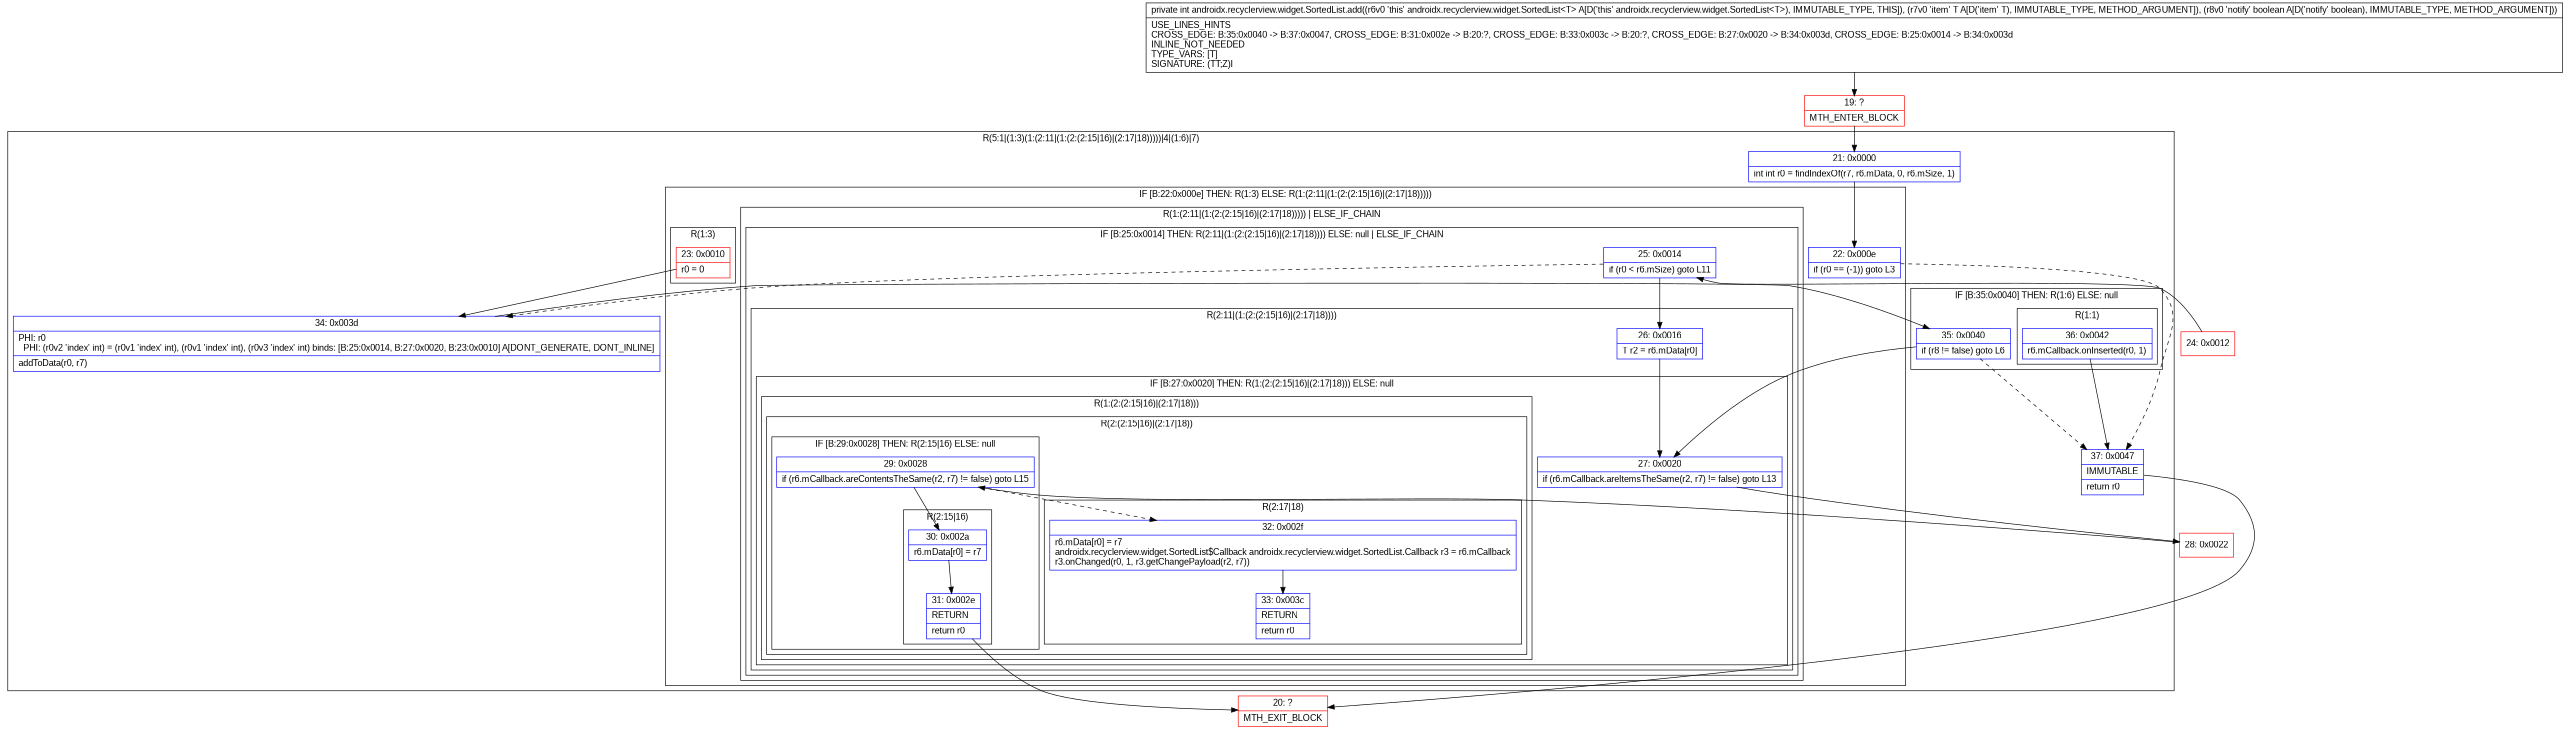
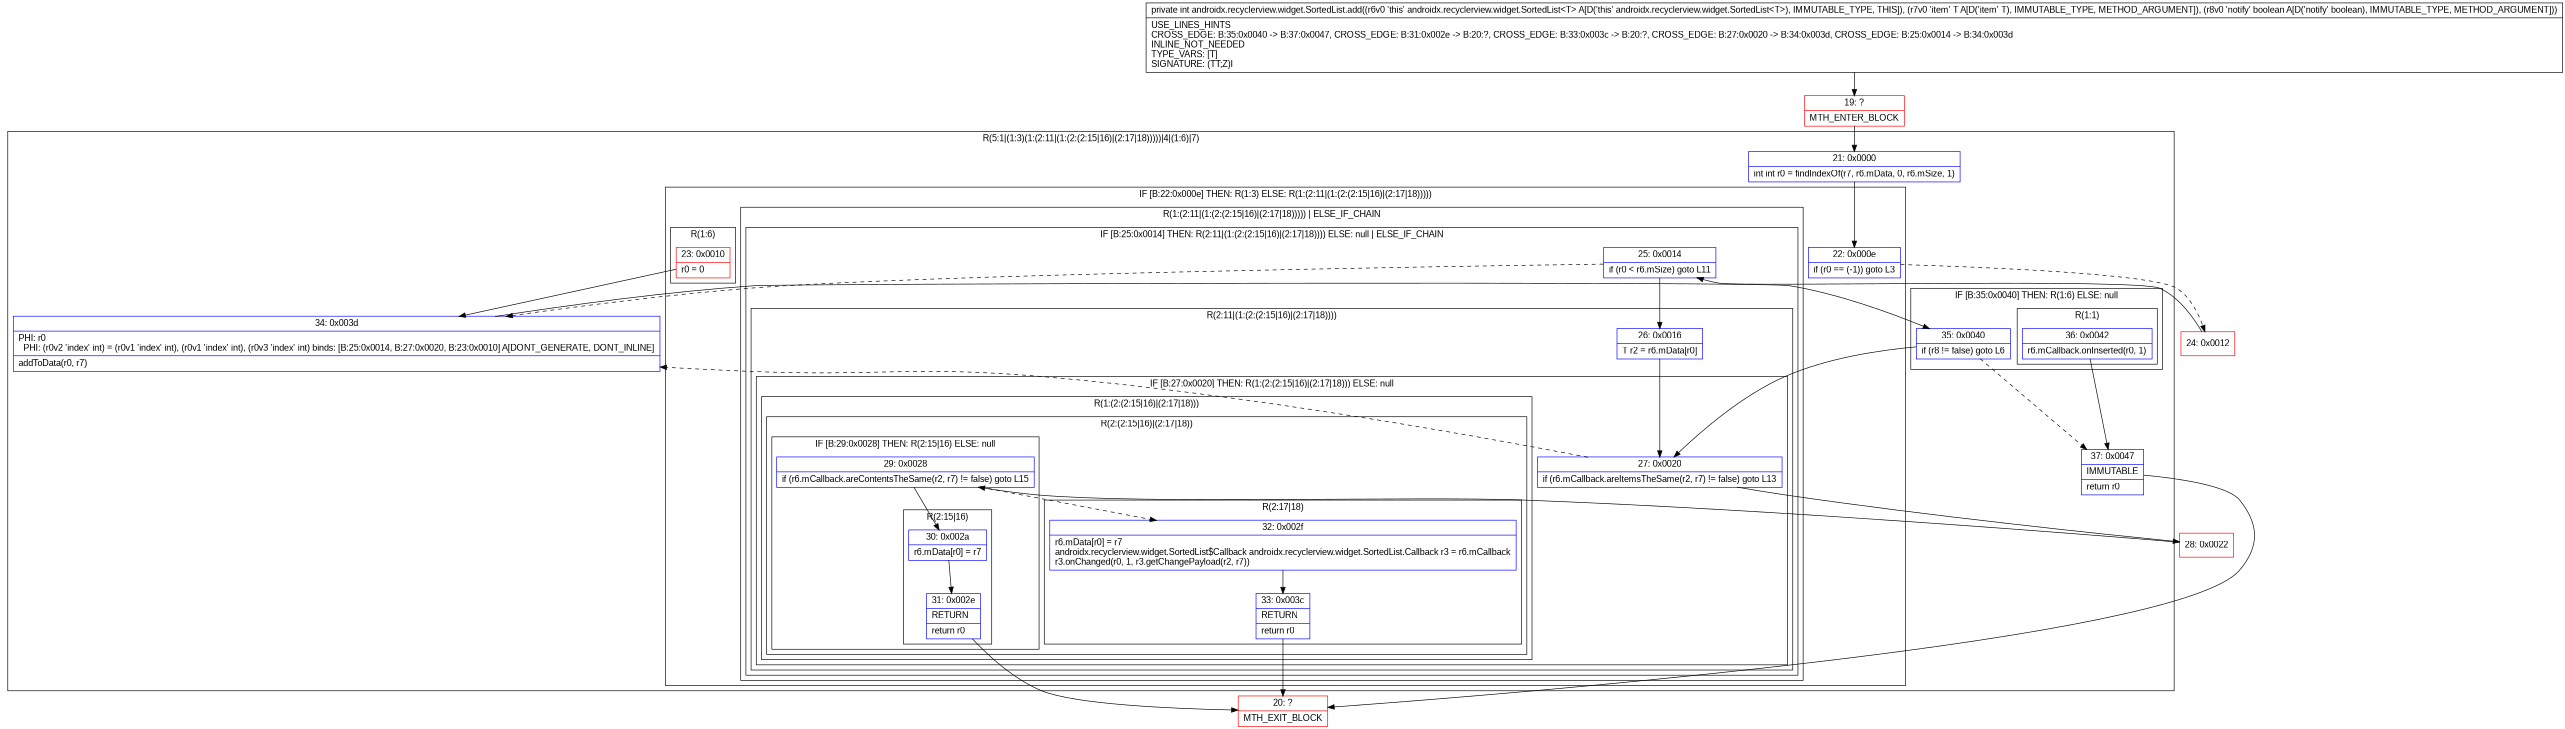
  digraph {
    fontname="Liberation Sans"
    node [color=blue fontname="Liberation Sans" shape=record]
    edge [fontname="Liberation Sans"]
    n1 [color=red label="{23\:\ 0x0010|r0 = 0\l}"]
    n2 [label="{30\:\ 0x002a|r6.mData[r0] = r7\l}"]
    n3 [label="{31\:\ 0x002e|RETURN\l|return r0\l}"]
    n4 [label="{29\:\ 0x0028|if (r6.mCallback.areContentsTheSame(r2, r7) != false) goto L15\l}"]
    n5 [label="{32\:\ 0x002f|r6.mData[r0] = r7\landroidx.recyclerview.widget.SortedList$Callback androidx.recyclerview.widget.SortedList.Callback r3 = r6.mCallback\lr3.onChanged(r0, 1, r3.getChangePayload(r2, r7))\l}"]
    n6 [label="{33\:\ 0x003c|RETURN\l|return r0\l}"]
    n7 [label="{27\:\ 0x0020|if (r6.mCallback.areItemsTheSame(r2, r7) != false) goto L13\l}"]
    n8 [label="{26\:\ 0x0016|T r2 = r6.mData[r0]\l}"]
    n9 [label="{25\:\ 0x0014|if (r0 \< r6.mSize) goto L11\l}"]
    n10 [label="{22\:\ 0x000e|if (r0 == (\-1)) goto L3\l}"]
    n11 [label="{36\:\ 0x0042|r6.mCallback.onInserted(r0, 1)\l}"]
    n12 [label="{35\:\ 0x0040|if (r8 != false) goto L6\l}"]
    n13 [label="{21\:\ 0x0000|int int r0 = findIndexOf(r7, r6.mData, 0, r6.mSize, 1)\l}"]
    n14 [label="{34\:\ 0x003d|PHI: r0 \l  PHI: (r0v2 'index' int) = (r0v1 'index' int), (r0v1 'index' int), (r0v3 'index' int) binds: [B:25:0x0014, B:27:0x0020, B:23:0x0010] A[DONT_GENERATE, DONT_INLINE]\l|addToData(r0, r7)\l}"]
    n15 [label="{37\:\ 0x0047|IMMUTABLE\l|return r0\l}"]
    n16 [color=red label="{20\:\ ?|MTH_EXIT_BLOCK\l}"]
    n17 [color=red label="{28\:\ 0x0022}"]
    n18 [color=red label="{24\:\ 0x0012}"]
    n19 [color=red label="{19\:\ ?|MTH_ENTER_BLOCK\l}"]
    n20 [label="{private int androidx.recyclerview.widget.SortedList.add((r6v0 'this' androidx.recyclerview.widget.SortedList\<T\> A[D('this' androidx.recyclerview.widget.SortedList\<T\>), IMMUTABLE_TYPE, THIS]), (r7v0 'item' T A[D('item' T), IMMUTABLE_TYPE, METHOD_ARGUMENT]), (r8v0 'notify' boolean A[D('notify' boolean), IMMUTABLE_TYPE, METHOD_ARGUMENT]))  | USE_LINES_HINTS\lCROSS_EDGE: B:35:0x0040 \-\> B:37:0x0047, CROSS_EDGE: B:31:0x002e \-\> B:20:?, CROSS_EDGE: B:33:0x003c \-\> B:20:?, CROSS_EDGE: B:27:0x0020 \-\> B:34:0x003d, CROSS_EDGE: B:25:0x0014 \-\> B:34:0x003d\lINLINE_NOT_NEEDED\lTYPE_VARS: [T]\lSIGNATURE: (TT;Z)I\l}" color=""]
    subgraph cluster_1 {
      label="R(5:1|(1:3)(1:(2:11|(1:(2:(2:15|16)|(2:17|18)))))|4|(1:6)|7)"
      n13
      n14
      n15
      subgraph cluster_2 {
        label="IF [B:22:0x000e] THEN: R(1:3) ELSE: R(1:(2:11|(1:(2:(2:15|16)|(2:17|18)))))"
        n10
        subgraph cluster_3 {
-         label="R(1:3)"
+         label="R(1:6)"
          n1
        }
        subgraph cluster_4 {
          label="R(1:(2:11|(1:(2:(2:15|16)|(2:17|18))))) | ELSE_IF_CHAIN\l"
          subgraph cluster_5 {
            label="IF [B:25:0x0014] THEN: R(2:11|(1:(2:(2:15|16)|(2:17|18)))) ELSE: null | ELSE_IF_CHAIN\l"
            n9
            subgraph cluster_6 {
              label="R(2:11|(1:(2:(2:15|16)|(2:17|18))))"
              n8
              subgraph cluster_7 {
                label="IF [B:27:0x0020] THEN: R(1:(2:(2:15|16)|(2:17|18))) ELSE: null"
                n7
                subgraph cluster_8 {
                  label="R(1:(2:(2:15|16)|(2:17|18)))"
                  subgraph cluster_9 {
                    label="R(2:(2:15|16)|(2:17|18))"
                    subgraph cluster_10 {
                      label="IF [B:29:0x0028] THEN: R(2:15|16) ELSE: null"
                      n4
                      subgraph cluster_11 {
                        label="R(2:15|16)"
                        n2
                        n3
                      }
                    }
                    subgraph cluster_12 {
                      label="R(2:17|18)"
                      n5
                      n6
                    }
                  }
                }
              }
            }
          }
        }
      }
      subgraph cluster_13 {
        label="IF [B:35:0x0040] THEN: R(1:6) ELSE: null"
        n12
        subgraph cluster_14 {
          label="R(1:1)"
          n11
        }
      }
    }
    n1 -> n14
    n2 -> n3
    n3 -> n16
    n4 -> n2
    n4 -> n5 [style=dashed]
    n5 -> n6
+   n6 -> n16
+   n7 -> n14 [style=dashed]
    n7 -> n17
    n8 -> n7
    n9 -> n8
    n9 -> n14 [style=dashed]
-   n10 -> n15 [style=dashed]
+   n10 -> n18 [style=dashed]
    n11 -> n15
    n12 -> n7
    n12 -> n15 [style=dashed]
    n13 -> n10
    n14 -> n12
    n15 -> n16
    n17 -> n4
    n18 -> n9
    n19 -> n13
    n20 -> n19
  }
